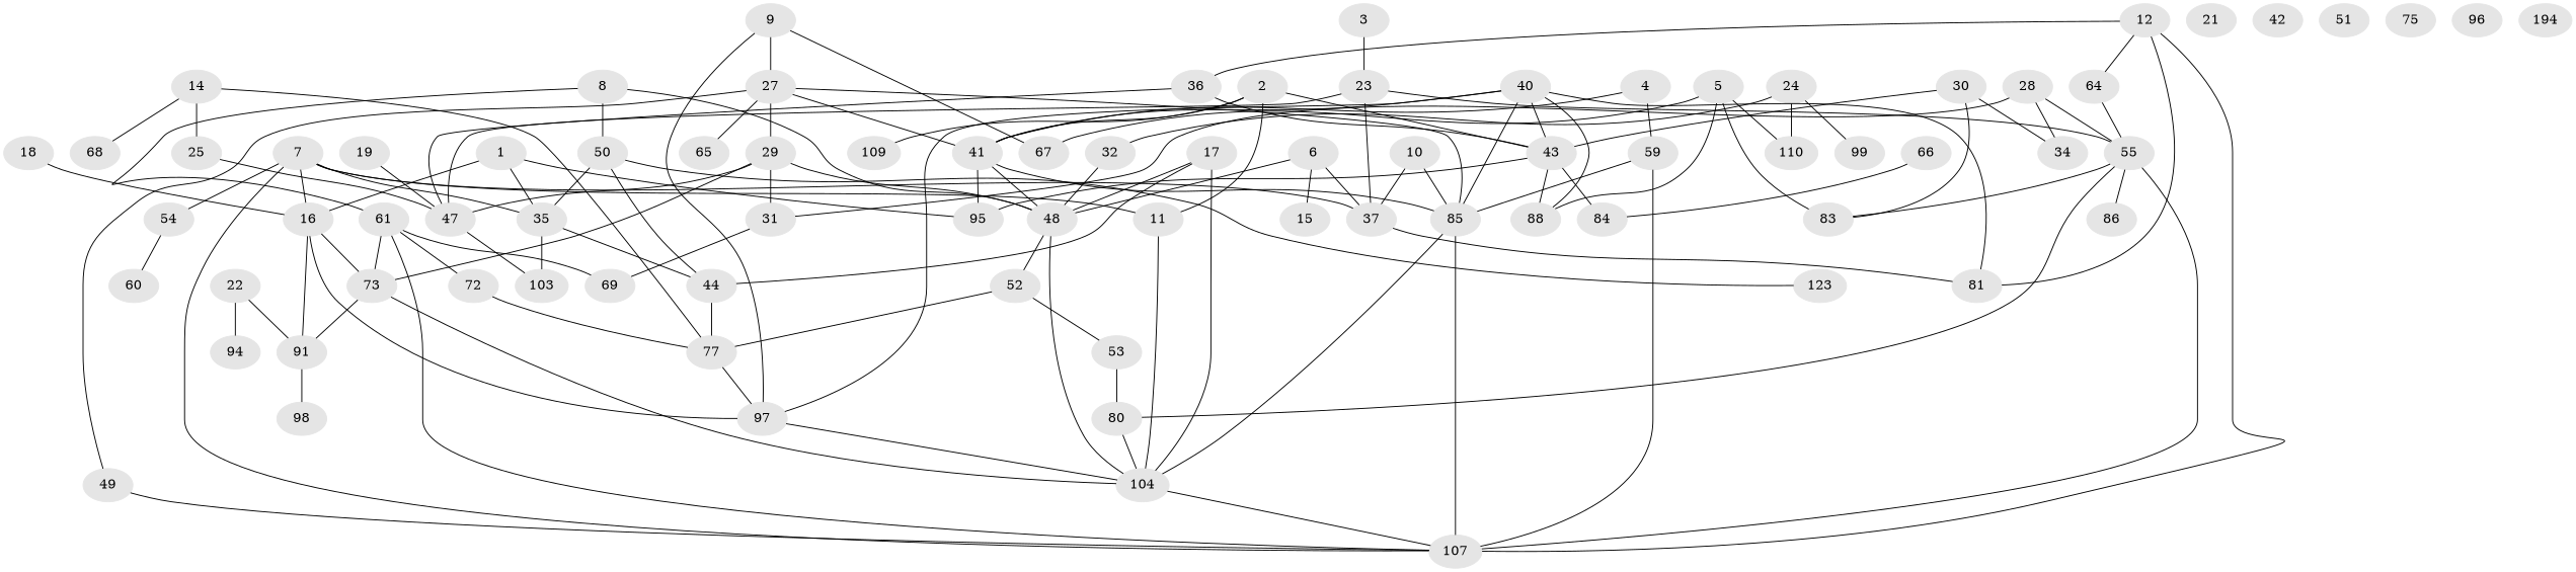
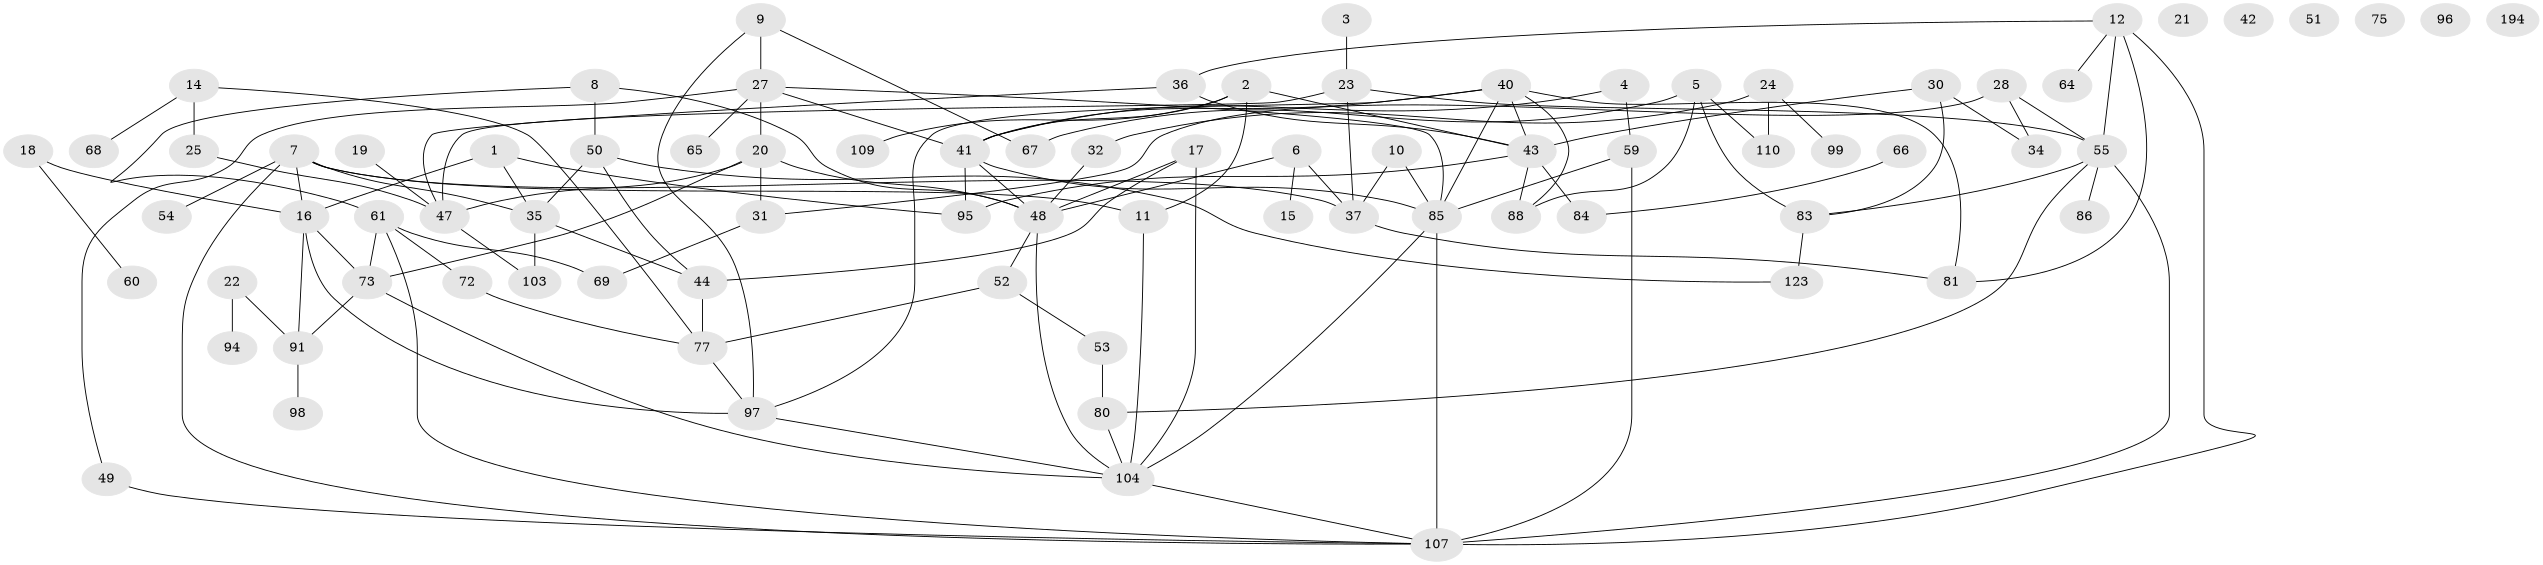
  graph {
    node [color=gray90 style=filled]
    1 [super="+74"]
    n2 [label=16 super="+78"]
    35 [super="+121"]
    95
    97 [super="+105"]
    91 [super="+117"]
    73 [super="+116"]
    44 [super="+118"]
    103
    2 [super="+45"]
    11 [super="+50"]
    41 [super="+113"]
    43 [super="+76"]
    109
    104 [super="+111"]
    27 [super="+38"]
    85
-   29 [super="+71"]
+   29 [super="+71" label=20]
    49 [super="+62"]
    65
    48 [super="+82"]
    88
    84
    23 [super="+112"]
    37 [super="+102"]
    55 [super="+70"]
    47 [super="+90"]
    3
    4
    59 [super="+87"]
    107 [super="+119"]
    5 [super="+39"]
    67
    83 [super="+108"]
    110 [super="+124"]
    123
    6 [super="+58"]
    15
    81
    52 [super="+56"]
    7 [super="+63"]
    54
    60 [super="+106"]
    8 [super="+13"]
    n45 [label=50 super="+33"]
    61
    69
    72 [super="+89"]
    9 [super="+122"]
    10
    12 [super="+79"]
    36
    64
    80
    86
    14 [super="+16"]
    25 [super="+57"]
    68
    77 [super="+101"]
    17
    18
    19
    21
    98
    22
    94
    24 [super="+115"]
    32 [super="+100"]
    99
    31 [super="+46"]
    28
    34
    30
    40 [super="+120"]
    42 [super="+93"]
    53
    51
    66
    75 [super="+92"]
    96
    n81 [label=194]
    1 -- n2
    1 -- 35
    1 -- 95
    n2 -- 97
    n2 -- 91
    n2 -- 73 [weight=2]
    35 -- 44
    35 -- 103
    97 -- 104
    91 -- 98
    73 -- 91
    73 -- 104
    44 -- 77
    2 -- 11
    2 -- 41
    2 -- 43
    2 -- 109
    11 -- 104
    41 -- 95
    41 -- 85
    41 -- 48
    43 -- 95 [weight=2]
    43 -- 88
    43 -- 84
    104 -- 107
    27 -- 41
    27 -- 85
    27 -- 29
    27 -- 49
    27 -- 65
    85 -- 104
    85 -- 107
    29 -- 73
    29 -- 48
    29 -- 47
    29 -- 31
    49 -- 107
    48 -- 104
    48 -- 52
    23 -- 37
    23 -- 55
    23 -- 47
    37 -- 81
    55 -- 107
    55 -- 83
    55 -- 80
    55 -- 86
    47 -- 103
    3 -- 23
    4 -- 41
    4 -- 59
    59 -- 85
    59 -- 107 [weight=2]
    5 -- 88
    5 -- 67
    5 -- 83
    5 -- 110
+   83 -- 123
    6 -- 48
    6 -- 37
    6 -- 15
    52 -- 77
    52 -- 53
    7 -- n2 [weight=2]
    7 -- 35
    7 -- 11 [weight=2]
    7 -- 37
    7 -- 107
    7 -- 54
-   54 -- 60
+   18 -- 60
    8 -- 48
    8 -- n45
    8 -- 61
    n45 -- 35
    n45 -- 44
    n45 -- 123
    61 -- 73
    61 -- 107
    61 -- 69
    61 -- 72
    72 -- 77
    9 -- 97
    9 -- 27
    9 -- 67
    10 -- 85
    10 -- 37
-   64 -- 55
+   12 -- 55
    12 -- 107
    12 -- 81
    12 -- 36
    12 -- 64
    36 -- 43
    36 -- 47
    80 -- 104
    14 -- 25
    14 -- 68
    14 -- 77
    25 -- 47
    77 -- 97
    17 -- 44
    17 -- 104
    17 -- 48
    18 -- n2
    19 -- 47
    22 -- 91
    22 -- 94
    24 -- 110
    24 -- 32
    24 -- 99
    32 -- 48
    31 -- 69
    28 -- 55
    28 -- 31
    28 -- 34
    30 -- 43
    30 -- 83
    30 -- 34
    40 -- 97
    40 -- 41
    40 -- 43
    40 -- 85
    40 -- 88
    40 -- 81
    53 -- 80
    66 -- 84
  }
